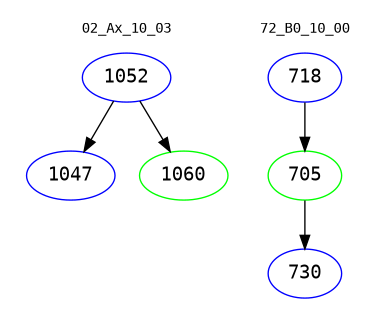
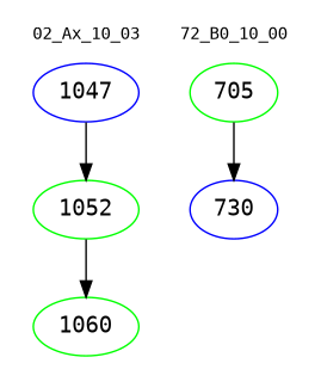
  digraph {
    fontname="DejaVu Sans Mono"
    node [color=blue fontname="DejaVu Sans Mono"]
    edge [color=black fontname="DejaVu Sans Mono"]
-   n1 [label=1052]
+   n1 [color=green label=1052]
    n2 [label=1047]
    n3 [color=green label=1060]
-   n4 [label=718]
    n5 [color=green label=705]
    n6 [label=730]
    subgraph cluster_1 {
      color=white
      fontsize=10
      label="02_Ax_10_03"
      n1
      n2
      n3
    }
    subgraph cluster_2 {
      color=white
      fontsize=10
      label="72_B0_10_00"
-     n4
      n5
      n6
    }
-   n1 -> n2
+   n2 -> n1
    n1 -> n3
-   n4 -> n5
    n5 -> n6
  }
